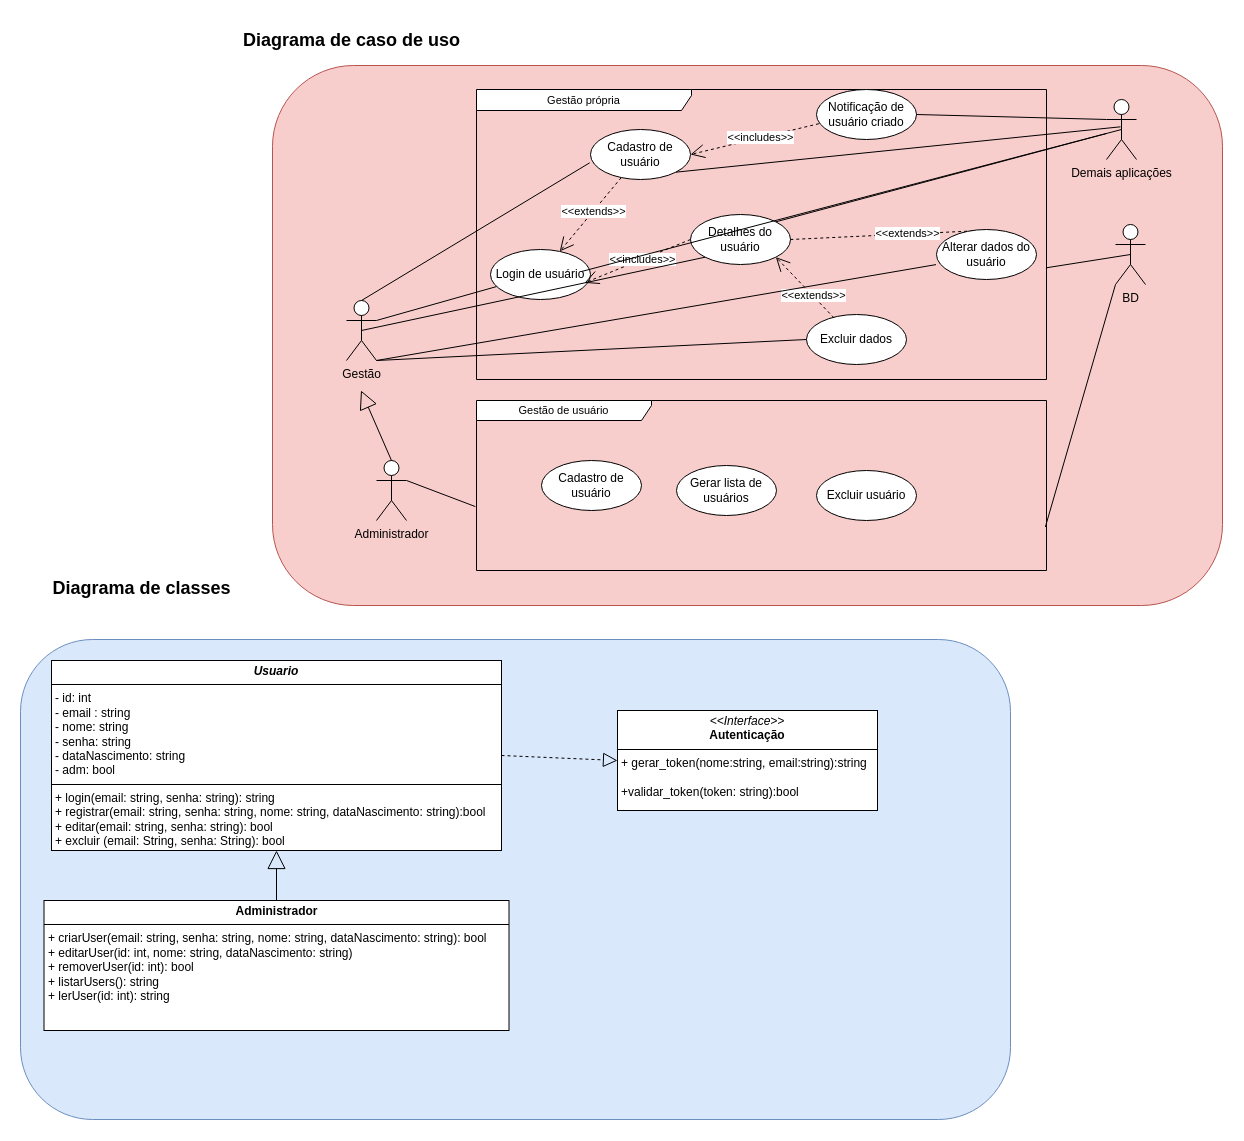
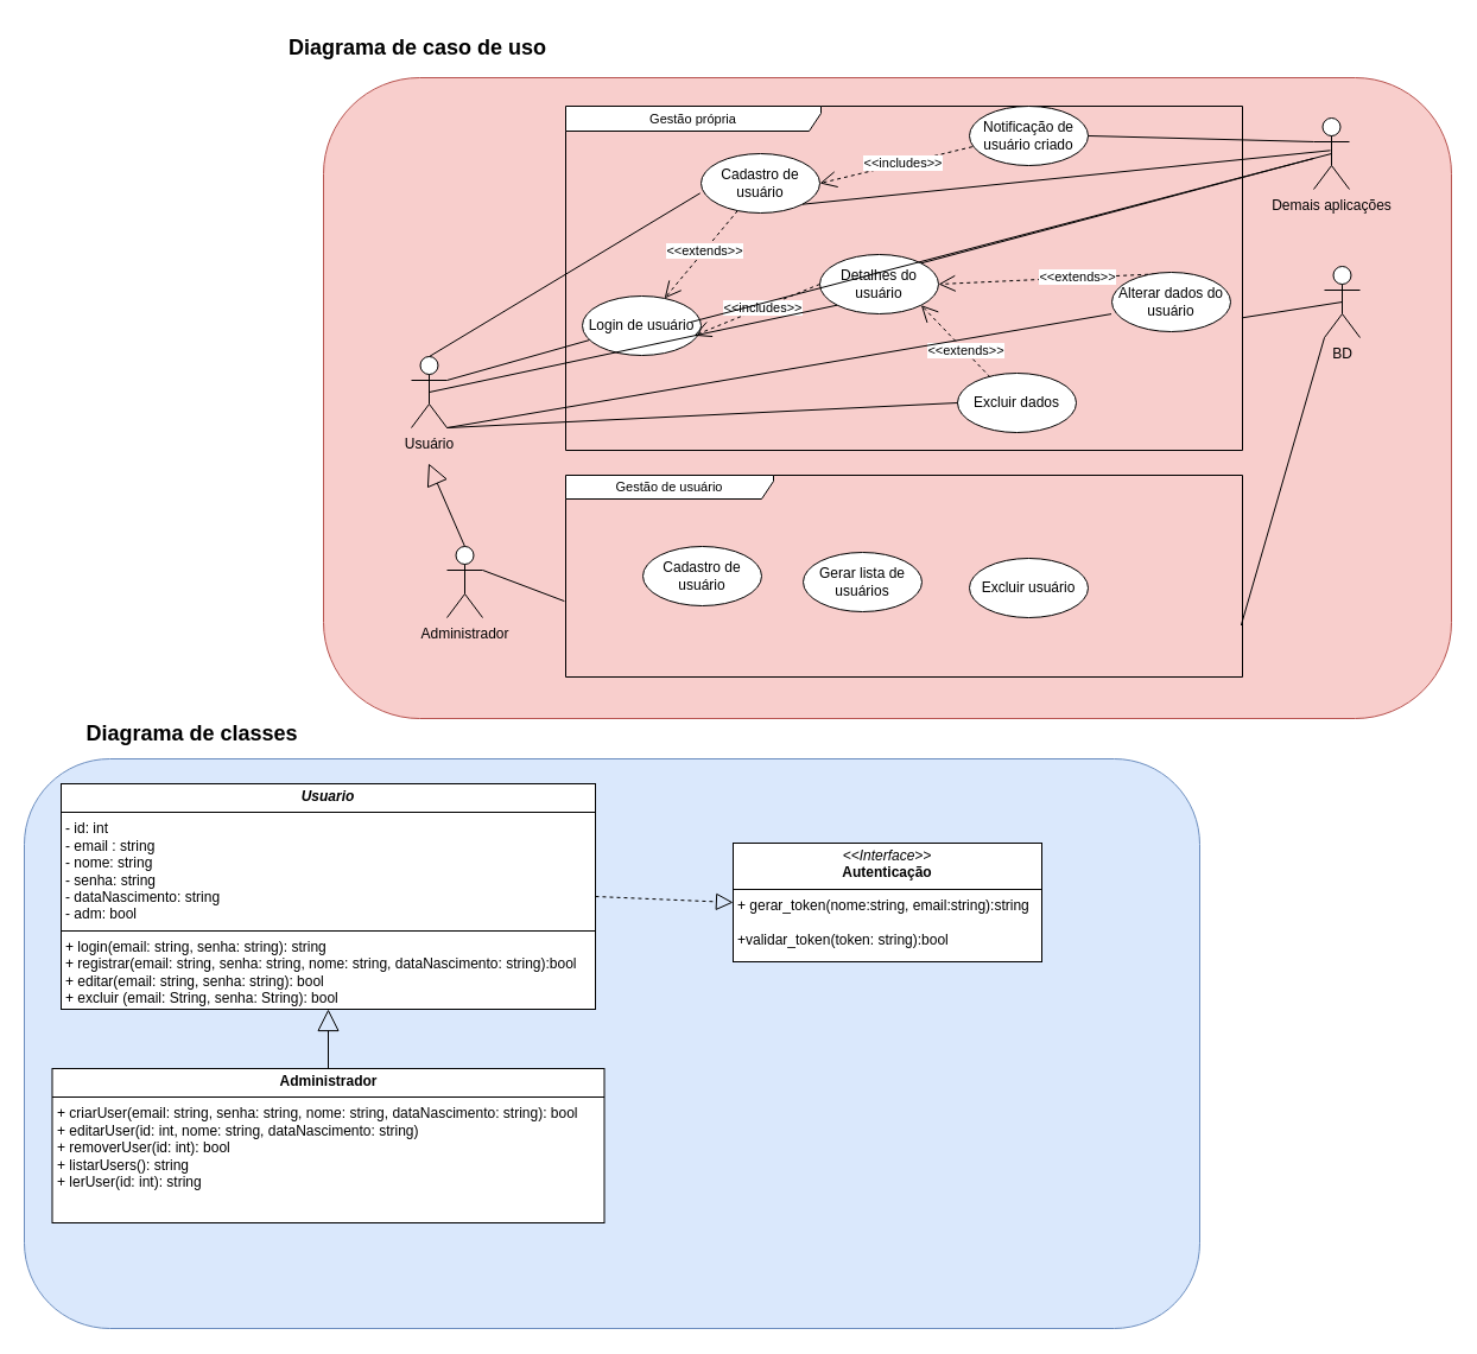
  <mxCell id="0" />
  <mxCell id="1" parent="0" />
  <mxCell id="2" value="" style="rounded=1;whiteSpace=wrap;html=1;fillColor=#dae8fc;strokeColor=#6c8ebf;" parent="1" vertex="1"><mxGeometry x="20" y="639" width="990" height="480" as="geometry" /></mxCell>
  <mxCell id="3" value="" style="rounded=1;whiteSpace=wrap;html=1;fillColor=#f8cecc;strokeColor=#b85450;" parent="1" vertex="1"><mxGeometry x="272" y="65" width="950" height="540" as="geometry" /></mxCell>
  <mxCell id="4" style="edgeStyle=none;shape=connector;rounded=0;orthogonalLoop=1;jettySize=auto;html=1;strokeColor=default;align=center;verticalAlign=middle;fontFamily=Helvetica;fontSize=11;fontColor=default;labelBackgroundColor=default;endArrow=none;endFill=0;exitX=1;exitY=0.333;exitDx=0;exitDy=0;exitPerimeter=0;" parent="1" source="5" target="8" edge="1"><mxGeometry relative="1" as="geometry" /></mxCell>
- <mxCell id="5" value="Gestão" style="shape=umlActor;verticalLabelPosition=bottom;verticalAlign=top;html=1;outlineConnect=0;" parent="1" vertex="1"><mxGeometry x="346" y="300" width="30" height="60" as="geometry" /></mxCell>
+ <mxCell id="5" value="Usuário" style="shape=umlActor;verticalLabelPosition=bottom;verticalAlign=top;html=1;outlineConnect=0;" parent="1" vertex="1"><mxGeometry x="346" y="300" width="30" height="60" as="geometry" /></mxCell>
  <mxCell id="6" value="Demais aplicações" style="shape=umlActor;verticalLabelPosition=bottom;verticalAlign=top;html=1;" parent="1" vertex="1"><mxGeometry x="1106" y="99" width="30" height="60" as="geometry" /></mxCell>
  <mxCell id="7" value="Cadastro de usuário" style="ellipse;whiteSpace=wrap;html=1;" parent="1" vertex="1"><mxGeometry x="590" y="129" width="100" height="50" as="geometry" /></mxCell>
  <mxCell id="8" value="Login de usuário" style="ellipse;whiteSpace=wrap;html=1;" parent="1" vertex="1"><mxGeometry x="490" y="249" width="100" height="50" as="geometry" /></mxCell>
  <mxCell id="9" value="&amp;lt;&amp;lt;extends&amp;gt;&amp;gt;" style="endArrow=open;endSize=12;dashed=1;html=1;rounded=0;strokeColor=default;align=center;verticalAlign=middle;fontFamily=Helvetica;fontSize=11;fontColor=default;labelBackgroundColor=default;" parent="1" source="7" target="8" edge="1"><mxGeometry x="-0.091" width="160" relative="1" as="geometry"><mxPoint x="804" y="413" as="sourcePoint" /><mxPoint x="616" y="339" as="targetPoint" /><mxPoint as="offset" /></mxGeometry></mxCell>
  <mxCell id="10" value="Gestão própria" style="shape=umlFrame;whiteSpace=wrap;html=1;pointerEvents=0;fontFamily=Helvetica;fontSize=11;fontColor=default;labelBackgroundColor=default;width=215;height=21;" parent="1" vertex="1"><mxGeometry x="476" y="89" width="570" height="290" as="geometry" /></mxCell>
  <mxCell id="11" value="Detalhes do usuário" style="ellipse;whiteSpace=wrap;html=1;" parent="1" vertex="1"><mxGeometry x="690" y="214" width="100" height="50" as="geometry" /></mxCell>
  <mxCell id="12" value="Excluir dados" style="ellipse;whiteSpace=wrap;html=1;" parent="1" vertex="1"><mxGeometry x="806" y="314" width="100" height="50" as="geometry" /></mxCell>
  <mxCell id="13" value="&amp;lt;&amp;lt;includes&amp;gt;&amp;gt;" style="endArrow=open;endSize=12;dashed=1;html=1;rounded=0;strokeColor=default;align=center;verticalAlign=middle;fontFamily=Helvetica;fontSize=11;fontColor=default;labelBackgroundColor=default;exitX=0;exitY=0.5;exitDx=0;exitDy=0;entryX=0.941;entryY=0.667;entryDx=0;entryDy=0;entryPerimeter=0;" parent="1" source="11" target="8" edge="1"><mxGeometry x="-0.091" width="160" relative="1" as="geometry"><mxPoint x="736" y="214" as="sourcePoint" /><mxPoint x="594" y="199" as="targetPoint" /><mxPoint as="offset" /></mxGeometry></mxCell>
- <mxCell id="14" value="&amp;lt;&amp;lt;extends&amp;gt;&amp;gt;" style="endArrow=none;endSize=12;dashed=1;html=1;rounded=0;strokeColor=default;align=center;verticalAlign=middle;fontFamily=Helvetica;fontSize=11;fontColor=default;labelBackgroundColor=default;exitX=0.366;exitY=0.029;exitDx=0;exitDy=0;entryX=1;entryY=0.5;entryDx=0;entryDy=0;exitPerimeter=0;" parent="1" source="15" target="11" edge="1"><mxGeometry x="-0.278" y="-1" width="160" relative="1" as="geometry"><mxPoint x="878" y="199" as="sourcePoint" /><mxPoint x="756" y="224" as="targetPoint" /><mxPoint as="offset" /></mxGeometry></mxCell>
+ <mxCell id="14" value="&amp;lt;&amp;lt;extends&amp;gt;&amp;gt;" style="endArrow=open;endSize=12;dashed=1;html=1;rounded=0;strokeColor=default;align=center;verticalAlign=middle;fontFamily=Helvetica;fontSize=11;fontColor=default;labelBackgroundColor=default;exitX=0.366;exitY=0.029;exitDx=0;exitDy=0;entryX=1;entryY=0.5;entryDx=0;entryDy=0;exitPerimeter=0;" parent="1" source="15" target="11" edge="1"><mxGeometry x="-0.278" y="-1" width="160" relative="1" as="geometry"><mxPoint x="878" y="199" as="sourcePoint" /><mxPoint x="756" y="224" as="targetPoint" /><mxPoint as="offset" /></mxGeometry></mxCell>
  <mxCell id="15" value="Alterar dados do usuário" style="ellipse;whiteSpace=wrap;html=1;" parent="1" vertex="1"><mxGeometry x="936" y="229" width="100" height="50" as="geometry" /></mxCell>
  <mxCell id="16" value="BD" style="shape=umlActor;verticalLabelPosition=bottom;verticalAlign=top;html=1;" parent="1" vertex="1"><mxGeometry x="1115" y="224" width="30" height="60" as="geometry" /></mxCell>
  <mxCell id="17" style="edgeStyle=none;shape=connector;rounded=0;orthogonalLoop=1;jettySize=auto;html=1;strokeColor=default;align=center;verticalAlign=middle;fontFamily=Helvetica;fontSize=11;fontColor=default;labelBackgroundColor=default;endArrow=none;endFill=0;exitX=1;exitY=0;exitDx=0;exitDy=0;" parent="1" source="11" target="6" edge="1"><mxGeometry relative="1" as="geometry"><mxPoint x="616" y="193" as="sourcePoint" /><mxPoint x="1040" y="179" as="targetPoint" /><Array as="points" /></mxGeometry></mxCell>
  <mxCell id="18" style="edgeStyle=none;shape=connector;rounded=0;orthogonalLoop=1;jettySize=auto;html=1;strokeColor=default;align=center;verticalAlign=middle;fontFamily=Helvetica;fontSize=11;fontColor=default;labelBackgroundColor=default;endArrow=none;endFill=0;exitX=0.5;exitY=0.5;exitDx=0;exitDy=0;exitPerimeter=0;entryX=0.999;entryY=0.615;entryDx=0;entryDy=0;entryPerimeter=0;" parent="1" source="16" target="10" edge="1"><mxGeometry relative="1" as="geometry"><mxPoint x="1124" y="314" as="sourcePoint" /><mxPoint x="1046" y="292" as="targetPoint" /></mxGeometry></mxCell>
  <mxCell id="19" value="&amp;lt;&amp;lt;extends&amp;gt;&amp;gt;" style="endArrow=open;endSize=12;dashed=1;html=1;rounded=0;strokeColor=default;align=center;verticalAlign=middle;fontFamily=Helvetica;fontSize=11;fontColor=default;labelBackgroundColor=default;exitX=0.275;exitY=0.067;exitDx=0;exitDy=0;entryX=1;entryY=1;entryDx=0;entryDy=0;exitPerimeter=0;" parent="1" source="12" target="11" edge="1"><mxGeometry x="-0.278" y="-1" width="160" relative="1" as="geometry"><mxPoint x="846" y="280" as="sourcePoint" /><mxPoint x="779" y="199" as="targetPoint" /><mxPoint as="offset" /></mxGeometry></mxCell>
  <mxCell id="20" value="&lt;font style=&quot;font-size: 18px;&quot;&gt;&lt;b&gt;Diagrama de caso de uso&lt;/b&gt;&lt;/font&gt;" style="text;html=1;align=center;verticalAlign=middle;resizable=0;points=[];autosize=1;strokeColor=none;fillColor=none;" parent="1" vertex="1"><mxGeometry x="231" y="20" width="240" height="40" as="geometry" /></mxCell>
- <mxCell id="21" value="&lt;font style=&quot;font-size: 18px;&quot;&gt;&lt;b&gt;Diagrama de classes&lt;/b&gt;&lt;/font&gt;" style="text;html=1;align=center;verticalAlign=middle;resizable=0;points=[];autosize=1;strokeColor=none;fillColor=none;" parent="1" vertex="1"><mxGeometry x="41" y="568" width="200" height="40" as="geometry" /></mxCell>
+ <mxCell id="21" value="&lt;font style=&quot;font-size: 18px;&quot;&gt;&lt;b&gt;Diagrama de classes&lt;/b&gt;&lt;/font&gt;" style="text;html=1;align=center;verticalAlign=middle;resizable=0;points=[];autosize=1;strokeColor=none;fillColor=none;" parent="1" vertex="1"><mxGeometry x="61" y="598" width="200" height="40" as="geometry" /></mxCell>
  <mxCell id="22" value="Notificação de usuário criado" style="ellipse;whiteSpace=wrap;html=1;" parent="1" vertex="1"><mxGeometry x="816" y="89" width="100" height="50" as="geometry" /></mxCell>
  <mxCell id="23" value="&amp;lt;&amp;lt;includes&amp;gt;&amp;gt;" style="endArrow=open;endSize=12;dashed=1;html=1;rounded=0;strokeColor=default;align=center;verticalAlign=middle;fontFamily=Helvetica;fontSize=11;fontColor=default;labelBackgroundColor=default;exitX=0.024;exitY=0.684;exitDx=0;exitDy=0;exitPerimeter=0;entryX=1;entryY=0.5;entryDx=0;entryDy=0;" parent="1" source="22" target="7" edge="1"><mxGeometry x="-0.091" width="160" relative="1" as="geometry"><mxPoint x="738" y="331.5" as="sourcePoint" /><mxPoint x="616" y="326.5" as="targetPoint" /><mxPoint as="offset" /></mxGeometry></mxCell>
  <mxCell id="24" style="edgeStyle=none;shape=connector;rounded=0;orthogonalLoop=1;jettySize=auto;html=1;strokeColor=default;align=center;verticalAlign=middle;fontFamily=Helvetica;fontSize=11;fontColor=default;labelBackgroundColor=default;endArrow=none;endFill=0;exitX=1;exitY=0.5;exitDx=0;exitDy=0;entryX=0;entryY=0.333;entryDx=0;entryDy=0;entryPerimeter=0;" parent="1" source="22" target="6" edge="1"><mxGeometry relative="1" as="geometry"><mxPoint x="785" y="276" as="sourcePoint" /><mxPoint x="1046" y="119" as="targetPoint" /><Array as="points" /></mxGeometry></mxCell>
  <mxCell id="25" style="edgeStyle=none;shape=connector;rounded=0;orthogonalLoop=1;jettySize=auto;html=1;strokeColor=default;align=center;verticalAlign=middle;fontFamily=Helvetica;fontSize=11;fontColor=default;labelBackgroundColor=default;endArrow=none;endFill=0;entryX=-0.008;entryY=0.666;entryDx=0;entryDy=0;entryPerimeter=0;exitX=0.5;exitY=0;exitDx=0;exitDy=0;exitPerimeter=0;" parent="1" source="5" target="7" edge="1"><mxGeometry relative="1" as="geometry"><mxPoint x="407" y="302" as="sourcePoint" /><mxPoint x="506" y="266" as="targetPoint" /></mxGeometry></mxCell>
  <mxCell id="26" style="edgeStyle=none;shape=connector;rounded=0;orthogonalLoop=1;jettySize=auto;html=1;strokeColor=default;align=center;verticalAlign=middle;fontFamily=Helvetica;fontSize=11;fontColor=default;labelBackgroundColor=default;endArrow=none;endFill=0;entryX=0;entryY=1;entryDx=0;entryDy=0;exitX=0.5;exitY=0.5;exitDx=0;exitDy=0;exitPerimeter=0;" parent="1" source="5" target="11" edge="1"><mxGeometry relative="1" as="geometry"><mxPoint x="426" y="366" as="sourcePoint" /><mxPoint x="525" y="330" as="targetPoint" /></mxGeometry></mxCell>
  <mxCell id="27" style="edgeStyle=none;shape=connector;rounded=0;orthogonalLoop=1;jettySize=auto;html=1;strokeColor=default;align=center;verticalAlign=middle;fontFamily=Helvetica;fontSize=11;fontColor=default;labelBackgroundColor=default;endArrow=none;endFill=0;entryX=-0.005;entryY=0.702;entryDx=0;entryDy=0;entryPerimeter=0;exitX=1;exitY=1;exitDx=0;exitDy=0;exitPerimeter=0;" parent="1" source="5" target="15" edge="1"><mxGeometry relative="1" as="geometry"><mxPoint x="432" y="385" as="sourcePoint" /><mxPoint x="531" y="349" as="targetPoint" /></mxGeometry></mxCell>
  <mxCell id="28" style="edgeStyle=none;shape=connector;rounded=0;orthogonalLoop=1;jettySize=auto;html=1;strokeColor=default;align=center;verticalAlign=middle;fontFamily=Helvetica;fontSize=11;fontColor=default;labelBackgroundColor=default;endArrow=none;endFill=0;entryX=0;entryY=0.5;entryDx=0;entryDy=0;exitX=1;exitY=1;exitDx=0;exitDy=0;exitPerimeter=0;" parent="1" source="5" target="12" edge="1"><mxGeometry relative="1" as="geometry"><mxPoint x="446.5" y="398.9" as="sourcePoint" /><mxPoint x="916" y="349" as="targetPoint" /></mxGeometry></mxCell>
  <mxCell id="29" style="edgeStyle=none;shape=connector;rounded=0;orthogonalLoop=1;jettySize=auto;html=1;strokeColor=default;align=center;verticalAlign=middle;fontFamily=Helvetica;fontSize=11;fontColor=default;labelBackgroundColor=default;endArrow=none;endFill=0;exitX=1;exitY=1;exitDx=0;exitDy=0;" parent="1" source="7" edge="1"><mxGeometry relative="1" as="geometry"><mxPoint x="680.355" y="178.998" as="sourcePoint" /><mxPoint x="1120" y="126.32" as="targetPoint" /><Array as="points" /></mxGeometry></mxCell>
  <mxCell id="30" style="edgeStyle=none;shape=connector;rounded=0;orthogonalLoop=1;jettySize=auto;html=1;strokeColor=default;align=center;verticalAlign=middle;fontFamily=Helvetica;fontSize=11;fontColor=default;labelBackgroundColor=default;endArrow=none;endFill=0;exitX=1;exitY=0;exitDx=0;exitDy=0;entryX=0.5;entryY=0.5;entryDx=0;entryDy=0;entryPerimeter=0;" parent="1" target="6" edge="1"><mxGeometry relative="1" as="geometry"><mxPoint x="581" y="271" as="sourcePoint" /><mxPoint x="911" y="149" as="targetPoint" /><Array as="points" /></mxGeometry></mxCell>
  <mxCell id="31" value="&lt;p style=&quot;margin:0px;margin-top:4px;text-align:center;&quot;&gt;&lt;b&gt;&lt;i&gt;Usuario&lt;/i&gt;&lt;/b&gt;&lt;/p&gt;&lt;hr size=&quot;1&quot; style=&quot;border-style:solid;&quot;&gt;&lt;p style=&quot;margin:0px;margin-left:4px;&quot;&gt;- id: int&lt;/p&gt;&lt;p style=&quot;margin:0px;margin-left:4px;&quot;&gt;- email : string&lt;/p&gt;&lt;p style=&quot;margin:0px;margin-left:4px;&quot;&gt;- nome: string&lt;/p&gt;&lt;p style=&quot;margin:0px;margin-left:4px;&quot;&gt;- senha: string&lt;/p&gt;&lt;p style=&quot;margin:0px;margin-left:4px;&quot;&gt;- dataNascimento: string&lt;/p&gt;&lt;p style=&quot;margin:0px;margin-left:4px;&quot;&gt;- adm: bool&lt;/p&gt;&lt;hr size=&quot;1&quot; style=&quot;border-style:solid;&quot;&gt;&lt;p style=&quot;margin:0px;margin-left:4px;&quot;&gt;+&amp;nbsp;&lt;span style=&quot;background-color: transparent; color: light-dark(rgb(0, 0, 0), rgb(255, 255, 255));&quot;&gt;login(email: string, senha: string): string&lt;/span&gt;&lt;/p&gt;&lt;p style=&quot;margin:0px;margin-left:4px;&quot;&gt;&lt;span style=&quot;background-color: transparent; color: light-dark(rgb(0, 0, 0), rgb(255, 255, 255));&quot;&gt;+ registrar(email: string, senha: string, nome: string, dataNascimento: string):bool&lt;/span&gt;&lt;/p&gt;&lt;p style=&quot;margin:0px;margin-left:4px;&quot;&gt;+ editar(email: string, senha: string): bool&lt;/p&gt;&lt;p style=&quot;margin:0px;margin-left:4px;&quot;&gt;+ excluir (email: String, senha: String): bool&lt;/p&gt;" style="verticalAlign=top;align=left;overflow=fill;html=1;whiteSpace=wrap;" parent="1" vertex="1"><mxGeometry x="51" y="660" width="450" height="190" as="geometry" /></mxCell>
  <mxCell id="32" value="" style="endArrow=block;endSize=16;endFill=0;html=1;rounded=0;exitX=0.5;exitY=0;exitDx=0;exitDy=0;entryX=0.5;entryY=1;entryDx=0;entryDy=0;" parent="1" source="44" target="31" edge="1"><mxGeometry width="160" relative="1" as="geometry"><mxPoint x="266" y="900" as="sourcePoint" /><mxPoint x="281" y="860" as="targetPoint" /></mxGeometry></mxCell>
  <mxCell id="33" value="&lt;p style=&quot;margin:0px;margin-top:4px;text-align:center;&quot;&gt;&lt;i&gt;&amp;lt;&amp;lt;Interface&amp;gt;&amp;gt;&lt;/i&gt;&lt;br&gt;&lt;b&gt;Autenticação&lt;/b&gt;&lt;/p&gt;&lt;hr size=&quot;1&quot; style=&quot;border-style:solid;&quot;&gt;&lt;p style=&quot;margin:0px;margin-left:4px;&quot;&gt;&lt;span style=&quot;background-color: transparent; color: light-dark(rgb(0, 0, 0), rgb(255, 255, 255));&quot;&gt;+ gerar_token(nome:string, email:string):string&lt;/span&gt;&lt;/p&gt;&lt;p style=&quot;margin:0px;margin-left:4px;&quot;&gt;&lt;span style=&quot;background-color: transparent; color: light-dark(rgb(0, 0, 0), rgb(255, 255, 255));&quot;&gt;&lt;br&gt;&lt;/span&gt;&lt;/p&gt;&lt;p style=&quot;margin:0px;margin-left:4px;&quot;&gt;&lt;span style=&quot;background-color: transparent; color: light-dark(rgb(0, 0, 0), rgb(255, 255, 255));&quot;&gt;+validar_token(token: string):bool&lt;/span&gt;&lt;/p&gt;" style="verticalAlign=top;align=left;overflow=fill;html=1;whiteSpace=wrap;" parent="1" vertex="1"><mxGeometry x="617" y="710" width="260" height="100" as="geometry" /></mxCell>
  <mxCell id="34" value="" style="endArrow=block;dashed=1;endFill=0;endSize=12;html=1;rounded=0;entryX=0;entryY=0.5;entryDx=0;entryDy=0;exitX=1;exitY=0.5;exitDx=0;exitDy=0;" parent="1" source="31" target="33" edge="1"><mxGeometry width="160" relative="1" as="geometry"><mxPoint x="151.486" y="1009" as="sourcePoint" /><mxPoint x="406" y="880" as="targetPoint" /></mxGeometry></mxCell>
  <mxCell id="35" value="Administrador" style="shape=umlActor;verticalLabelPosition=bottom;verticalAlign=top;html=1;outlineConnect=0;" parent="1" vertex="1"><mxGeometry x="376" y="460" width="30" height="60" as="geometry" /></mxCell>
  <mxCell id="36" value="" style="endArrow=block;endSize=16;endFill=0;html=1;rounded=0;entryX=0.642;entryY=0.982;entryDx=0;entryDy=0;entryPerimeter=0;exitX=0.5;exitY=0;exitDx=0;exitDy=0;exitPerimeter=0;" parent="1" source="35" edge="1"><mxGeometry width="160" relative="1" as="geometry"><mxPoint x="361" y="441" as="sourcePoint" /><mxPoint x="360.5" y="390" as="targetPoint" /></mxGeometry></mxCell>
  <mxCell id="37" value="Gestão de usuário" style="shape=umlFrame;whiteSpace=wrap;html=1;pointerEvents=0;fontFamily=Helvetica;fontSize=11;fontColor=default;labelBackgroundColor=default;width=175;height=20;" parent="1" vertex="1"><mxGeometry x="476" y="400" width="570" height="170" as="geometry" /></mxCell>
  <mxCell id="38" value="Cadastro de usuário" style="ellipse;whiteSpace=wrap;html=1;" parent="1" vertex="1"><mxGeometry x="541" y="460" width="100" height="50" as="geometry" /></mxCell>
  <mxCell id="39" value="Excluir usuário" style="ellipse;whiteSpace=wrap;html=1;" parent="1" vertex="1"><mxGeometry x="816" y="470" width="100" height="50" as="geometry" /></mxCell>
  <mxCell id="40" value="Gerar lista de usuários" style="ellipse;whiteSpace=wrap;html=1;" parent="1" vertex="1"><mxGeometry x="676" y="465" width="100" height="50" as="geometry" /></mxCell>
  <mxCell id="41" style="edgeStyle=none;shape=connector;rounded=0;orthogonalLoop=1;jettySize=auto;html=1;strokeColor=default;align=center;verticalAlign=middle;fontFamily=Helvetica;fontSize=11;fontColor=default;labelBackgroundColor=default;endArrow=none;endFill=0;exitX=0.998;exitY=0.744;exitDx=0;exitDy=0;exitPerimeter=0;" parent="1" source="37" edge="1"><mxGeometry relative="1" as="geometry"><mxPoint x="1051" y="527" as="sourcePoint" /><mxPoint x="1115" y="284" as="targetPoint" /><Array as="points" /></mxGeometry></mxCell>
  <mxCell id="42" style="edgeStyle=none;shape=connector;rounded=0;orthogonalLoop=1;jettySize=auto;html=1;strokeColor=default;align=center;verticalAlign=middle;fontFamily=Helvetica;fontSize=11;fontColor=default;labelBackgroundColor=default;endArrow=none;endFill=0;exitX=1;exitY=0.333;exitDx=0;exitDy=0;exitPerimeter=0;entryX=-0.002;entryY=0.624;entryDx=0;entryDy=0;entryPerimeter=0;" parent="1" source="35" target="37" edge="1"><mxGeometry relative="1" as="geometry"><mxPoint x="376" y="540" as="sourcePoint" /><mxPoint x="446" y="298" as="targetPoint" /><Array as="points" /></mxGeometry></mxCell>
  <mxCell id="43" value="" style="endArrow=block;dashed=1;endFill=0;endSize=12;html=1;rounded=0;entryX=0;entryY=0.75;entryDx=0;entryDy=0;exitX=0.869;exitY=0.144;exitDx=0;exitDy=0;exitPerimeter=0;" edge="1" parent="1" target="44"><mxGeometry width="160" relative="1" as="geometry"><mxPoint x="369.32" y="917.28" as="sourcePoint" /><mxPoint x="1106" y="973" as="targetPoint" /></mxGeometry></mxCell>
  <mxCell id="44" value="&lt;p style=&quot;margin:0px;margin-top:4px;text-align:center;&quot;&gt;&lt;b&gt;Administrador&lt;/b&gt;&lt;/p&gt;&lt;hr size=&quot;1&quot; style=&quot;border-style:solid;&quot;&gt;&lt;p style=&quot;margin:0px;margin-left:4px;&quot;&gt;+ criarUser&lt;span style=&quot;background-color: transparent; color: light-dark(rgb(0, 0, 0), rgb(255, 255, 255));&quot;&gt;(email: string, senha: string, nome: string, dataNascimento: string): bool&lt;/span&gt;&lt;/p&gt;&lt;p style=&quot;margin:0px;margin-left:4px;&quot;&gt;&lt;span style=&quot;background-color: transparent; color: light-dark(rgb(0, 0, 0), rgb(255, 255, 255));&quot;&gt;+ editarUser&lt;/span&gt;&lt;span style=&quot;background-color: transparent; color: light-dark(rgb(0, 0, 0), rgb(255, 255, 255));&quot;&gt;(id:&amp;nbsp;&lt;/span&gt;int&lt;span style=&quot;background-color: transparent; color: light-dark(rgb(0, 0, 0), rgb(255, 255, 255));&quot;&gt;, nome: string, dataNascimento: string)&lt;/span&gt;&lt;/p&gt;&lt;p style=&quot;margin:0px;margin-left:4px;&quot;&gt;&lt;span style=&quot;background-color: transparent; color: light-dark(rgb(0, 0, 0), rgb(255, 255, 255));&quot;&gt;+ removerUser(id: int): bool&lt;/span&gt;&lt;/p&gt;&lt;p style=&quot;margin:0px;margin-left:4px;&quot;&gt;&lt;span style=&quot;background-color: transparent; color: light-dark(rgb(0, 0, 0), rgb(255, 255, 255));&quot;&gt;+ listarUsers(): string&lt;/span&gt;&lt;/p&gt;&lt;p style=&quot;margin:0px;margin-left:4px;&quot;&gt;&lt;span style=&quot;background-color: transparent; color: light-dark(rgb(0, 0, 0), rgb(255, 255, 255));&quot;&gt;+ lerUser(id: int): string&lt;/span&gt;&lt;/p&gt;&lt;p style=&quot;margin:0px;margin-left:4px;&quot;&gt;&lt;span style=&quot;background-color: transparent; color: light-dark(rgb(0, 0, 0), rgb(255, 255, 255));&quot;&gt;&lt;br&gt;&lt;/span&gt;&lt;/p&gt;" style="verticalAlign=top;align=left;overflow=fill;html=1;whiteSpace=wrap;" vertex="1" parent="1"><mxGeometry x="43.5" y="900" width="465" height="130" as="geometry" /></mxCell>
